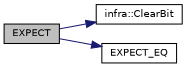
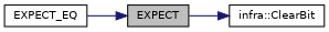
  digraph {
    rankdir=LR
    node [color=black fillcolor=white fontname=Helvetica fontsize=10 shape=record style=filled]
    edge [color=midnightblue fontname=Helvetica fontsize=10 labelfontname=Helvetica labelfontsize=10 style=solid]
    n1 [fillcolor=grey75 fontcolor=black height=0.2 label=EXPECT width=0.4]
    n2 [height=0.2 label="infra::ClearBit" width=0.4]
    n3 [height=0.2 label=EXPECT_EQ width=0.4]
    n1 -> n2
-   n1 -> n3
+   n3 -> n1
  }
